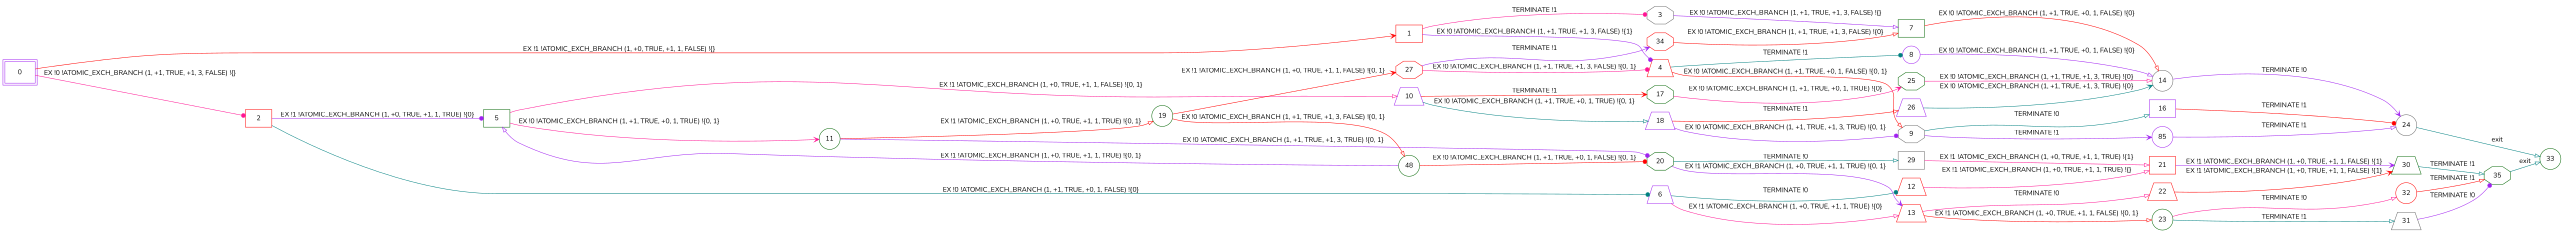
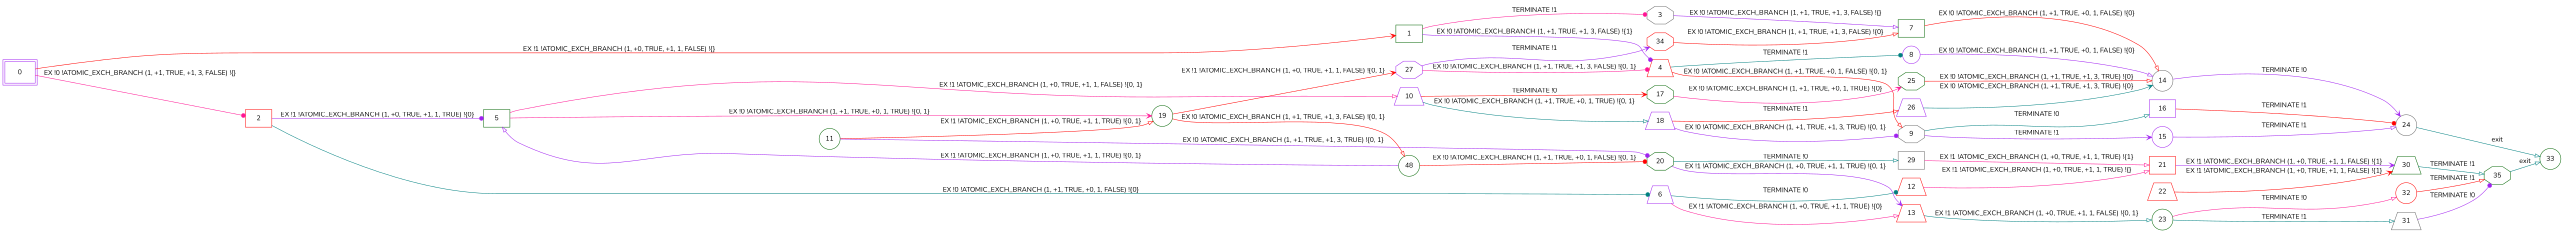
  digraph {
    fontname=Nunito
    rankdir=LR
    node [color=darkgreen fontname=Nunito shape=trapezium]
    edge [arrowhead=onormal color=red fontname=Nunito]
    0 [color=purple peripheries=2 shape=box]
-   1 [color=red shape=box]
+   1 [shape=box]
    2 [color=red shape=box]
    3 [color=gray40 shape=octagon]
    4 [color=red]
    5 [shape=box]
    6 [color=purple]
    7 [shape=box]
    8 [color=purple shape=circle]
    9 [color=gray40 shape=octagon]
    10 [color=purple]
    11 [shape=circle]
    12 [color=red]
    13 [color=red]
    14 [color=gray40 shape=circle]
-   15 [color=purple shape=circle label=85]
+   15 [color=purple shape=circle]
    16 [color=purple shape=box]
    17 [shape=octagon]
    18 [color=purple]
    19 [shape=circle]
    20 [shape=octagon]
    21 [color=red shape=box]
    22 [color=red]
    23 [shape=circle]
    24 [color=gray40 shape=circle]
    25 [shape=octagon]
    26 [color=purple]
-   27 [color=red shape=octagon]
+   27 [color=purple shape=octagon]
    n29 [label=48 shape=circle]
    29 [color=gray40 shape=box]
    30
    31 [color=gray40]
    32 [color=red shape=circle]
    33 [shape=circle]
    34 [color=red shape=octagon]
    35 [shape=octagon]
    0 -> 1 [arrowhead=vee label="EX !1 !ATOMIC_EXCH_BRANCH (1, +0, TRUE, +1, 1, FALSE) !{}"]
    0 -> 2 [arrowhead=dot color=deeppink label="EX !0 !ATOMIC_EXCH_BRANCH (1, +1, TRUE, +1, 3, FALSE) !{}"]
    1 -> 3 [arrowhead=dot color=deeppink label="TERMINATE !1"]
    1 -> 4 [arrowhead=dot color=purple label="EX !0 !ATOMIC_EXCH_BRANCH (1, +1, TRUE, +1, 3, FALSE) !{1}"]
    2 -> 5 [arrowhead=dot color=purple label="EX !1 !ATOMIC_EXCH_BRANCH (1, +0, TRUE, +1, 1, TRUE) !{0}"]
    2 -> 6 [arrowhead=dot color=teal label="EX !0 !ATOMIC_EXCH_BRANCH (1, +1, TRUE, +0, 1, FALSE) !{0}"]
    3 -> 7 [color=purple label="EX !0 !ATOMIC_EXCH_BRANCH (1, +1, TRUE, +1, 3, FALSE) !{}"]
    4 -> 8 [arrowhead=dot color=teal label="TERMINATE !1"]
    4 -> 9 [label="EX !0 !ATOMIC_EXCH_BRANCH (1, +1, TRUE, +0, 1, FALSE) !{0, 1}"]
    5 -> 10 [color=deeppink label="EX !1 !ATOMIC_EXCH_BRANCH (1, +0, TRUE, +1, 1, FALSE) !{0, 1}"]
-   5 -> 11 [arrowhead=vee color=deeppink label="EX !0 !ATOMIC_EXCH_BRANCH (1, +1, TRUE, +0, 1, TRUE) !{0, 1}"]
+   5 -> 19 [arrowhead=vee color=deeppink label="EX !0 !ATOMIC_EXCH_BRANCH (1, +1, TRUE, +0, 1, TRUE) !{0, 1}"]
    6 -> 12 [arrowhead=dot color=teal label="TERMINATE !0"]
    6 -> 13 [color=deeppink label="EX !1 !ATOMIC_EXCH_BRANCH (1, +0, TRUE, +1, 1, TRUE) !{0}"]
    7 -> 14 [label="EX !0 !ATOMIC_EXCH_BRANCH (1, +1, TRUE, +0, 1, FALSE) !{0}"]
    8 -> 14 [color=purple label="EX !0 !ATOMIC_EXCH_BRANCH (1, +1, TRUE, +0, 1, FALSE) !{0}"]
    9 -> 15 [arrowhead=vee color=purple label="TERMINATE !1"]
    9 -> 16 [color=teal label="TERMINATE !0"]
-   10 -> 17 [arrowhead=vee label="TERMINATE !1"]
+   10 -> 17 [arrowhead=vee label="TERMINATE !0"]
    10 -> 18 [color=teal label="EX !0 !ATOMIC_EXCH_BRANCH (1, +1, TRUE, +0, 1, TRUE) !{0, 1}"]
    11 -> 19 [label="EX !1 !ATOMIC_EXCH_BRANCH (1, +0, TRUE, +1, 1, TRUE) !{0, 1}"]
    11 -> 20 [arrowhead=dot color=purple label="EX !0 !ATOMIC_EXCH_BRANCH (1, +1, TRUE, +1, 3, TRUE) !{0, 1}"]
    12 -> 21 [color=deeppink label="EX !1 !ATOMIC_EXCH_BRANCH (1, +0, TRUE, +1, 1, TRUE) !{}"]
-   13 -> 22 [color=deeppink label="TERMINATE !0"]
-   13 -> 23 [label="EX !1 !ATOMIC_EXCH_BRANCH (1, +0, TRUE, +1, 1, FALSE) !{0, 1}"]
+   13 -> 23 [color=teal label="EX !1 !ATOMIC_EXCH_BRANCH (1, +0, TRUE, +1, 1, FALSE) !{0, 1}"]
    14 -> 24 [arrowhead=vee color=purple label="TERMINATE !0"]
    15 -> 24 [color=purple label="TERMINATE !1"]
    16 -> 24 [arrowhead=dot label="TERMINATE !1"]
    17 -> 25 [arrowhead=vee color=deeppink label="EX !0 !ATOMIC_EXCH_BRANCH (1, +1, TRUE, +0, 1, TRUE) !{0}"]
    18 -> 9 [arrowhead=dot color=purple label="EX !0 !ATOMIC_EXCH_BRANCH (1, +1, TRUE, +1, 3, TRUE) !{0, 1}"]
    18 -> 26 [label="TERMINATE !1"]
    19 -> 27 [arrowhead=vee label="EX !1 !ATOMIC_EXCH_BRANCH (1, +0, TRUE, +1, 1, FALSE) !{0, 1}"]
    19 -> n29 [label="EX !0 !ATOMIC_EXCH_BRANCH (1, +1, TRUE, +1, 3, FALSE) !{0, 1}"]
    20 -> 13 [arrowhead=vee color=purple label="EX !1 !ATOMIC_EXCH_BRANCH (1, +0, TRUE, +1, 1, TRUE) !{0, 1}"]
    20 -> 29 [color=teal label="TERMINATE !0"]
    21 -> 30 [arrowhead=vee color=purple label="EX !1 !ATOMIC_EXCH_BRANCH (1, +0, TRUE, +1, 1, FALSE) !{1}"]
    22 -> 30 [arrowhead=vee label="EX !1 !ATOMIC_EXCH_BRANCH (1, +0, TRUE, +1, 1, FALSE) !{1}"]
    23 -> 31 [color=teal label="TERMINATE !1"]
    23 -> 32 [color=deeppink label="TERMINATE !0"]
    24 -> 33 [color=teal label=exit]
-   25 -> 14 [color=deeppink label="EX !0 !ATOMIC_EXCH_BRANCH (1, +1, TRUE, +1, 3, TRUE) !{0}"]
+   25 -> 14 [label="EX !0 !ATOMIC_EXCH_BRANCH (1, +1, TRUE, +1, 3, TRUE) !{0}"]
    26 -> 14 [arrowhead=vee color=teal label="EX !0 !ATOMIC_EXCH_BRANCH (1, +1, TRUE, +1, 3, TRUE) !{0}"]
    27 -> 4 [arrowhead=dot color=deeppink label="EX !0 !ATOMIC_EXCH_BRANCH (1, +1, TRUE, +1, 3, FALSE) !{0, 1}"]
    27 -> 34 [arrowhead=vee color=purple label="TERMINATE !1"]
    n29 -> 5 [color=purple label="EX !1 !ATOMIC_EXCH_BRANCH (1, +0, TRUE, +1, 1, TRUE) !{0, 1}"]
    n29 -> 20 [arrowhead=dot label="EX !0 !ATOMIC_EXCH_BRANCH (1, +1, TRUE, +0, 1, FALSE) !{0, 1}"]
    29 -> 21 [color=deeppink label="EX !1 !ATOMIC_EXCH_BRANCH (1, +0, TRUE, +1, 1, TRUE) !{1}"]
    30 -> 35 [color=teal label="TERMINATE !1"]
    31 -> 35 [arrowhead=dot color=purple label="TERMINATE !0"]
    32 -> 35 [label="TERMINATE !1"]
    34 -> 7 [label="EX !0 !ATOMIC_EXCH_BRANCH (1, +1, TRUE, +1, 3, FALSE) !{0}"]
    35 -> 33 [color=teal label=exit]
  }
